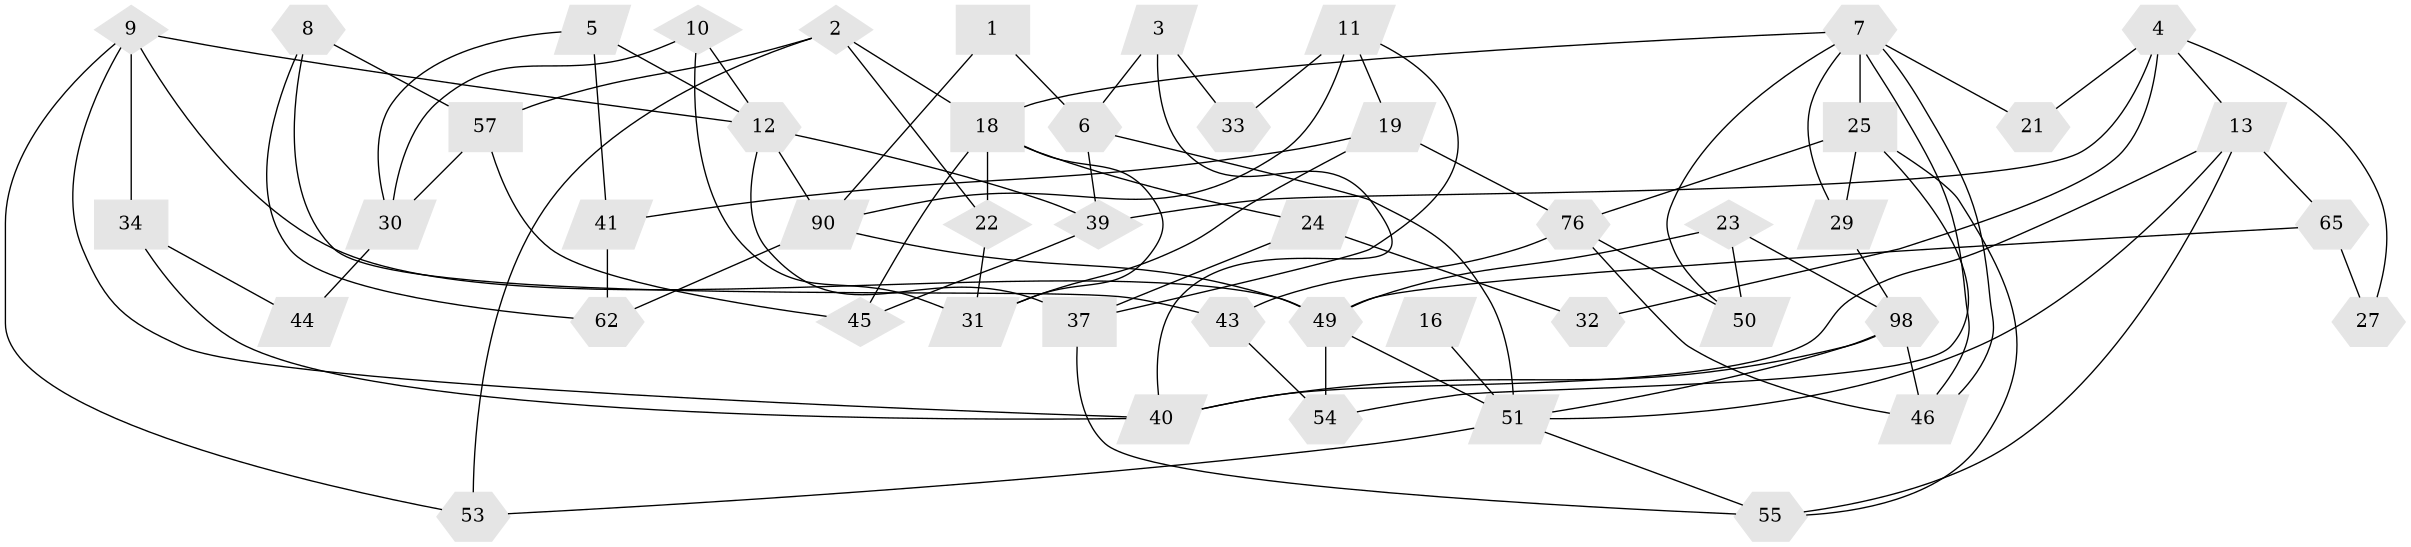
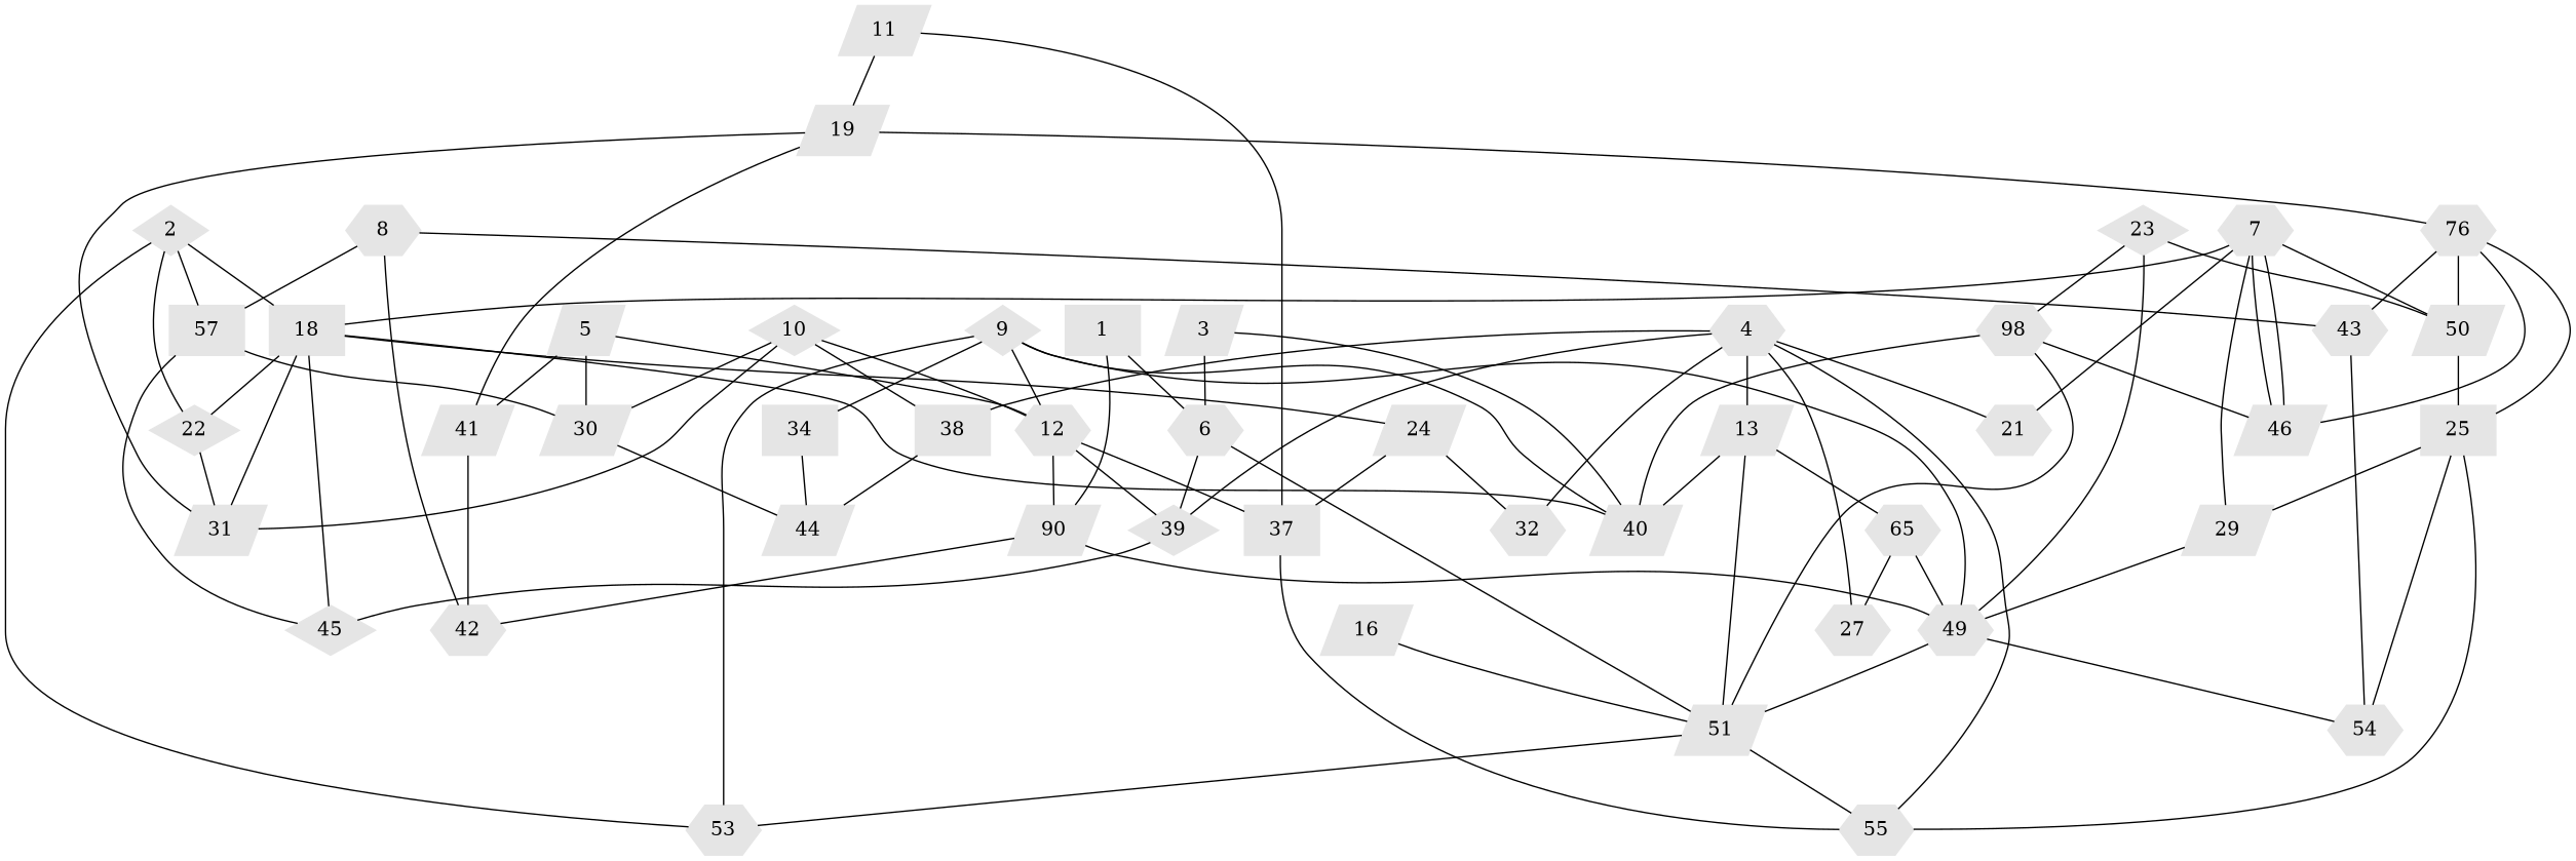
  graph {
    node [color=gray90 shape=hexagon style=filled]
    1 [shape=box]
    6
    n3 [label=90 shape=parallelogram]
    39 [shape=diamond]
    51 [shape=parallelogram]
-   42 [label=62]
+   42
    49
    2 [shape=diamond]
    n9 [label=57 shape=box]
    18 [shape=box]
    22 [shape=diamond]
    53
    30 [shape=parallelogram]
    45 [shape=diamond]
    31 [shape=parallelogram]
    24 [shape=parallelogram]
    3 [shape=parallelogram]
-   33
    40 [shape=parallelogram]
    44 [shape=parallelogram]
    13 [shape=parallelogram]
    4
    21
    27
    32
+   38 [shape=box]
    n27 [label=65]
    55
    5 [shape=parallelogram]
    12
    41 [shape=parallelogram]
    37 [shape=box]
    7
    25 [shape=box]
    29 [shape=parallelogram]
    46 [shape=parallelogram]
    50 [shape=parallelogram]
    n38 [label=76]
    54
    8
    43
    9 [shape=diamond]
    34 [shape=box]
    10 [shape=diamond]
    11 [shape=parallelogram]
    19 [shape=parallelogram]
    16 [shape=parallelogram]
    23 [shape=diamond]
    n49 [label=98]
    1 -- 6
    1 -- n3
    6 -- 39
    6 -- 51
    n3 -- 42
    n3 -- 49
    39 -- 45
    51 -- 53
    51 -- 55
    49 -- 51
    49 -- 54
    2 -- n9
    2 -- 18
    2 -- 22
    2 -- 53
    n9 -- 30
    n9 -- 45
    18 -- 22
    18 -- 45
    18 -- 31
    18 -- 24
    22 -- 31
    30 -- 44
    24 -- 32
    24 -- 37
    3 -- 6
-   3 -- 33
    3 -- 40
    13 -- 51
    13 -- 40
    13 -- n27
-   13 -- 55
+   4 -- 55
    4 -- 39
    4 -- 13
    4 -- 21
    4 -- 27
    4 -- 32
+   4 -- 38
+   38 -- 44
    n27 -- 49
    n27 -- 27
    5 -- 30
    5 -- 12
    5 -- 41
    12 -- n3
    12 -- 39
    12 -- 37
    41 -- 42
    37 -- 55
    7 -- 18
    7 -- 21
-   7 -- 25
+   50 -- 25
    7 -- 29
    7 -- 46
    7 -- 46
    7 -- 50
    25 -- 55
    25 -- 29
    25 -- n38
    25 -- 54
-   29 -- n49
+   29 -- 49
    n38 -- 46
    n38 -- 50
    n38 -- 43
    8 -- 42
    8 -- n9
    8 -- 43
    43 -- 54
    9 -- 49
    9 -- 53
    9 -- 40
    9 -- 12
    9 -- 34
-   34 -- 40
+   18 -- 40
    34 -- 44
    10 -- 30
    10 -- 31
+   10 -- 38
    10 -- 12
-   11 -- n3
-   11 -- 33
    11 -- 37
    11 -- 19
    19 -- 31
    19 -- 41
    19 -- n38
    16 -- 51
    23 -- 49
    23 -- 50
    23 -- n49
    n49 -- 51
    n49 -- 40
    n49 -- 46
  }
